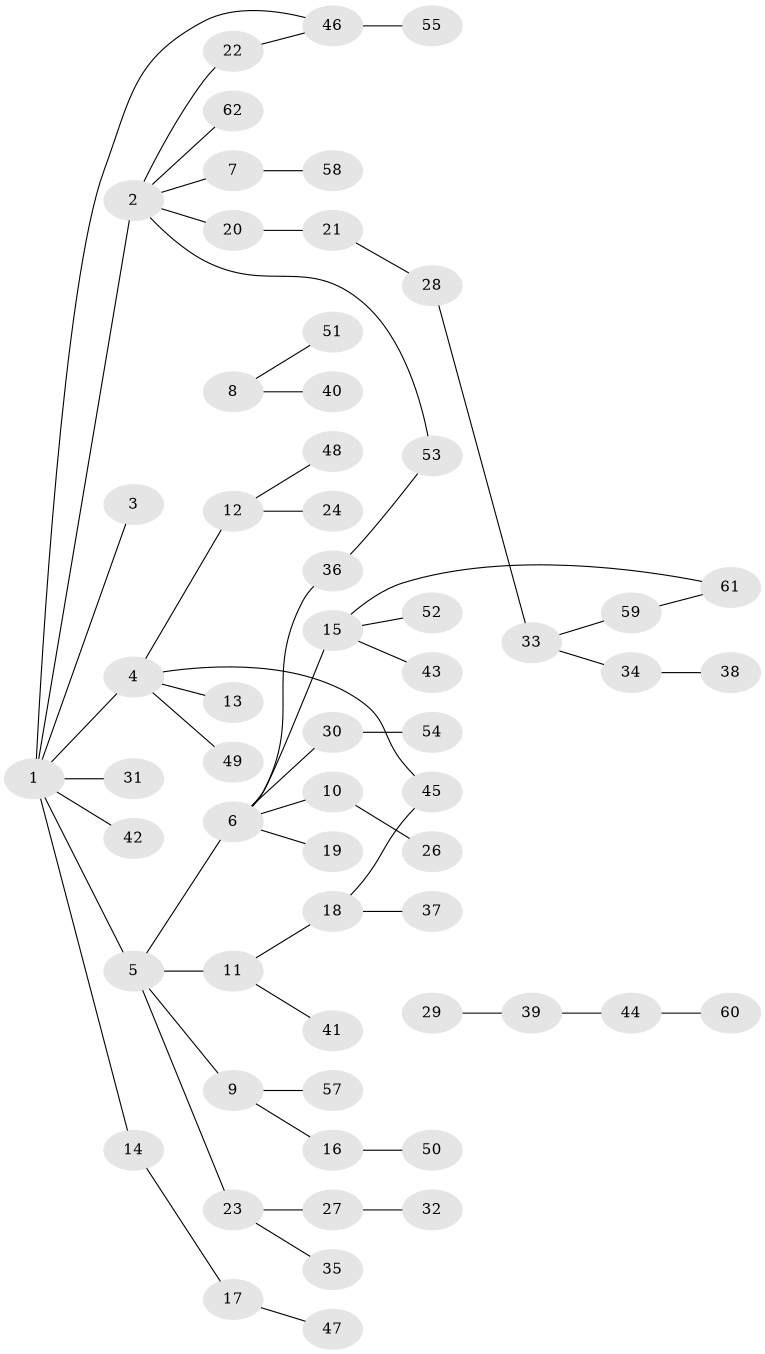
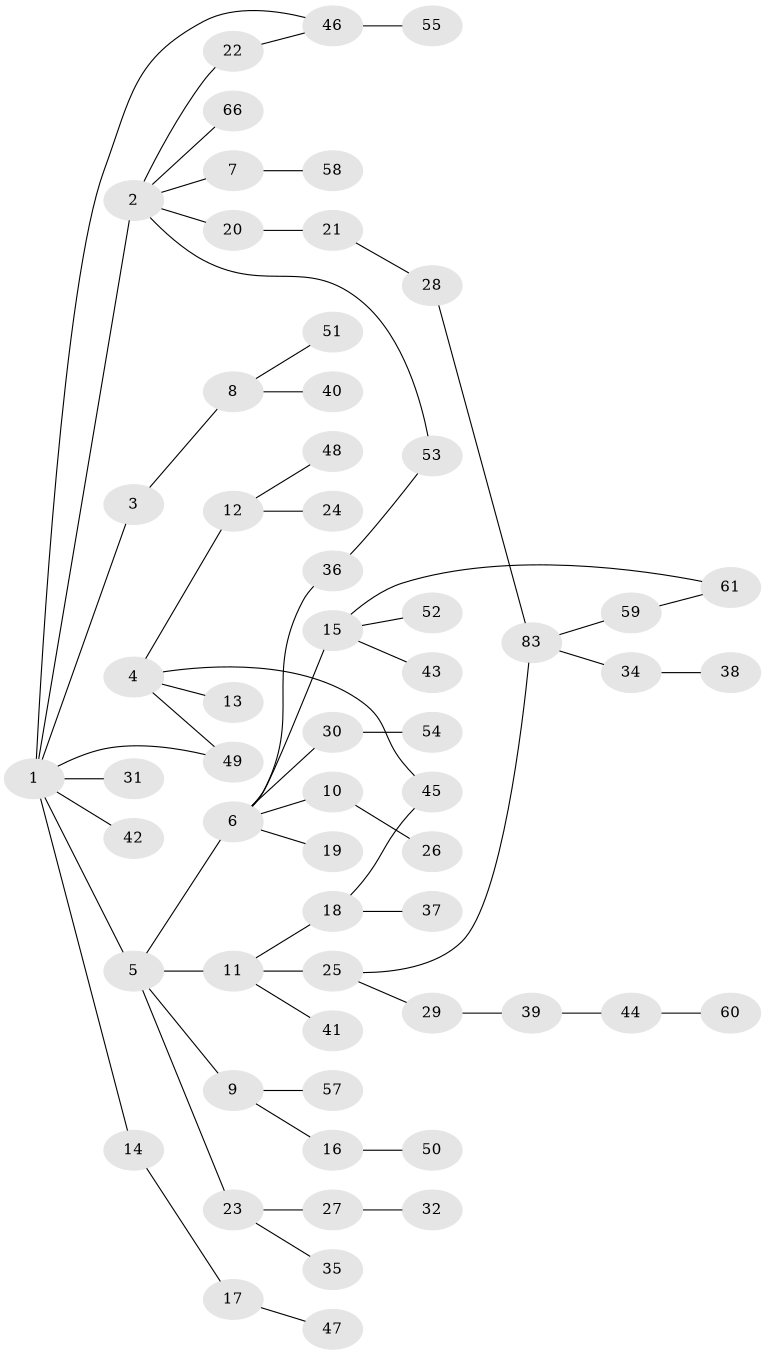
  graph {
    rankdir=LR
    node [color=gray90 style=filled]
    edge [weight=1.0]
    1
    2
    3
    4
    5
    14
    31
    42
    46
    7
    20
    22
    53
-   62
+   62 [label=66]
    8
    12
    13
    45
    49
    6
    9
    11
    23
    17
    55
    58
    21
    40
    51
    24
    48
    10
    15
    19
    30
    36
    16
    57
    18
+   25
    41
    27
    35
    26
    43
    52
    61
    54
    50
    37
    29
-   33
+   33 [label=83]
    47
    28
    32
    39
    34
    59
    44
    38
    60
    1 -- 2
    1 -- 3
-   1 -- 4
+   1 -- 49
    1 -- 5
    1 -- 14
    1 -- 31 [weight=3.0]
    1 -- 42
    1 -- 46
    2 -- 7
    2 -- 20
    2 -- 22
    2 -- 53
    2 -- 62
+   3 -- 8
    4 -- 12
    4 -- 13
    4 -- 45
    4 -- 49
    5 -- 6
    5 -- 9
    5 -- 11
    5 -- 23
    14 -- 17
    46 -- 55
    7 -- 58
    20 -- 21
    22 -- 46
    8 -- 40
    8 -- 51
    12 -- 24
    12 -- 48
    6 -- 10
    6 -- 15
    6 -- 19
    6 -- 30
    6 -- 36
    9 -- 16
    9 -- 57
    11 -- 18
+   11 -- 25
    11 -- 41
    23 -- 27
    23 -- 35
    17 -- 47
    21 -- 28
    10 -- 26
    15 -- 43
    15 -- 52
    15 -- 61
    30 -- 54
    36 -- 53
    16 -- 50
    18 -- 45
    18 -- 37
+   25 -- 29
+   25 -- 33
    27 -- 32
    29 -- 39
    33 -- 34
    33 -- 59
    28 -- 33
    39 -- 44
    34 -- 38
    59 -- 61
    44 -- 60
  }
